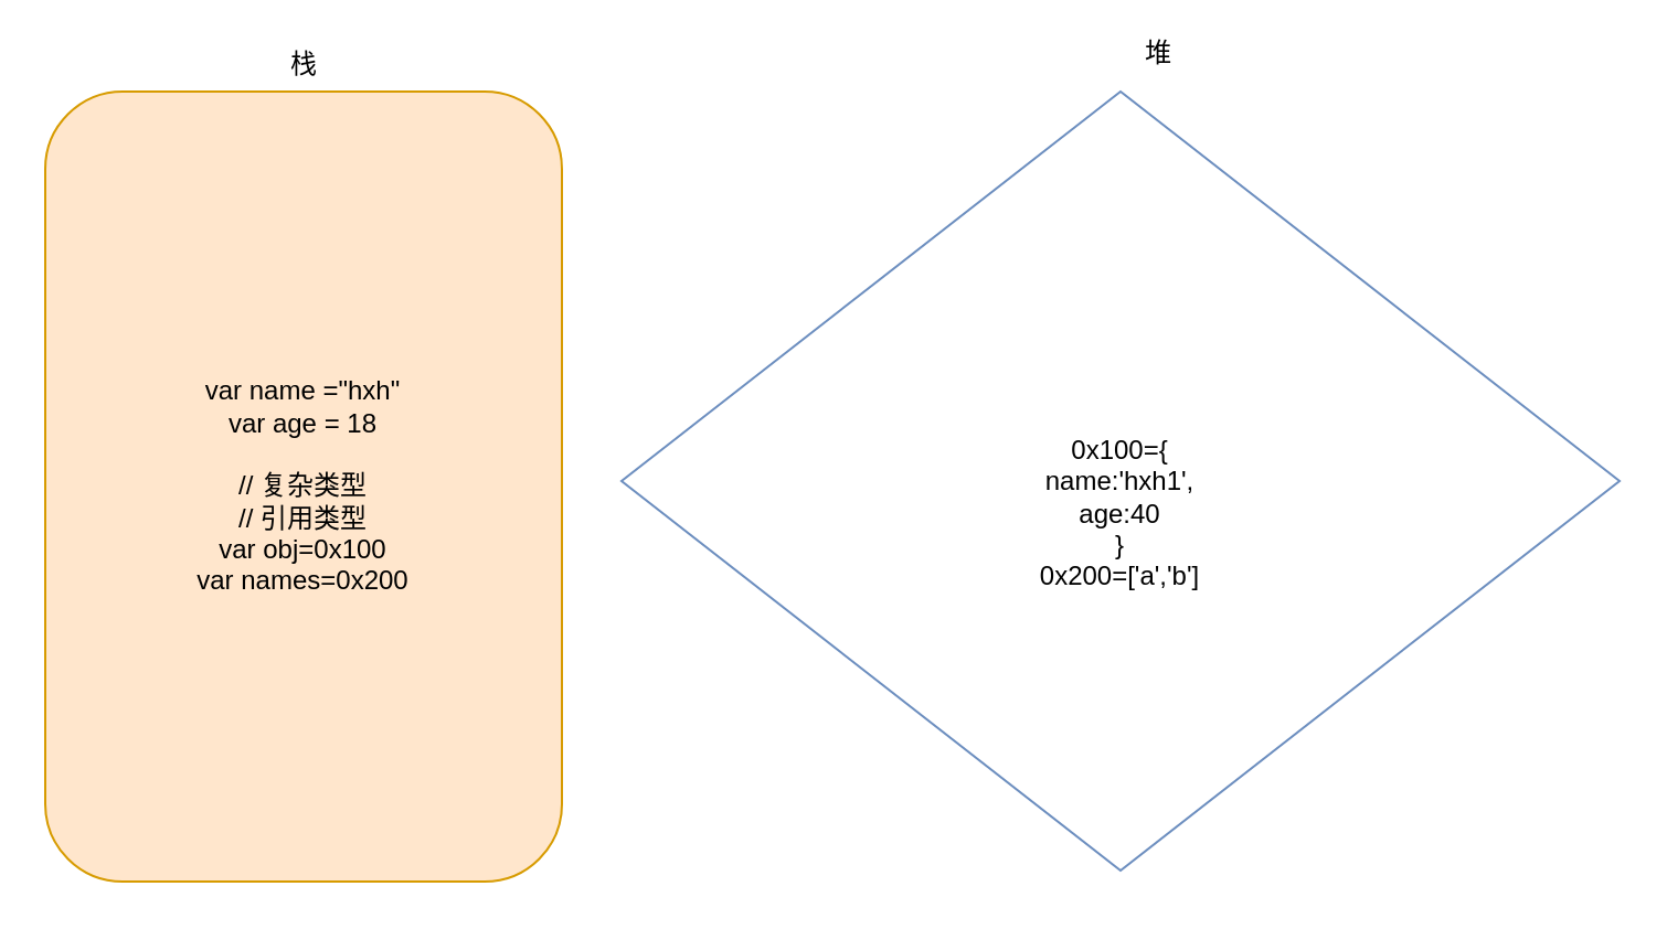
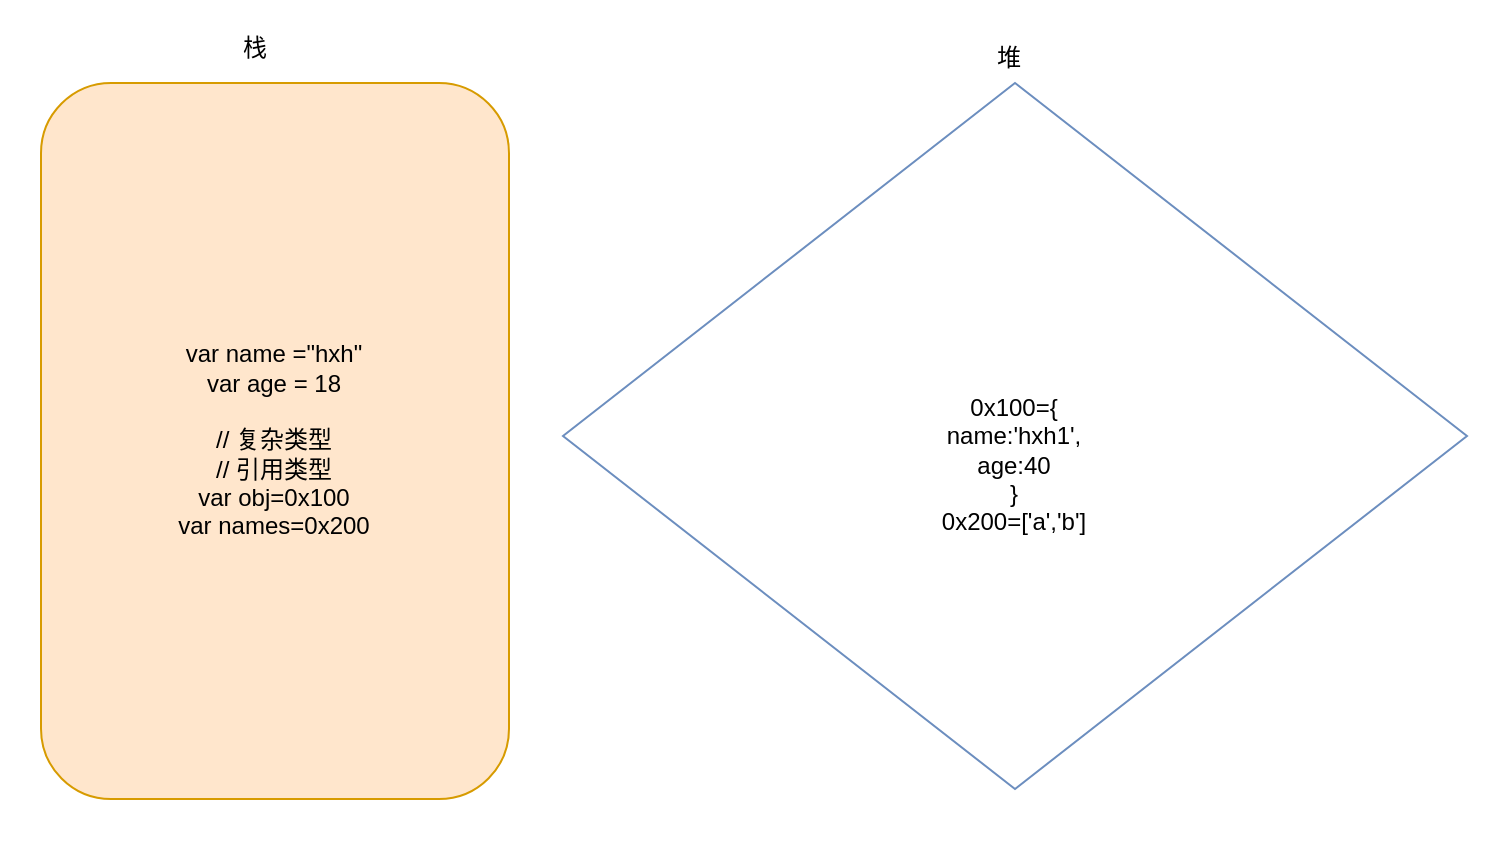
  <mxCell id="0" />
  <mxCell id="1" parent="0" />
  <mxCell id="2" value="var name =&quot;hxh&quot;&lt;br&gt;var age = 18&lt;br&gt;&lt;br&gt;// 复杂类型&lt;br&gt;// 引用类型&lt;br&gt;var obj=0x100&lt;br&gt;var names=0x200" style="rounded=1;whiteSpace=wrap;html=1;fillColor=#ffe6cc;strokeColor=#d79b00;" vertex="1" parent="1"><mxGeometry x="20" y="41" width="234" height="358" as="geometry" /></mxCell>
  <mxCell id="3" value="&lt;span style=&quot;background-color: rgb(255 , 255 , 255)&quot;&gt;&lt;br&gt;&lt;span style=&quot;color: rgb(0 , 0 , 0) ; font-family: &amp;#34;helvetica&amp;#34; ; font-size: 12px ; font-style: normal ; font-weight: 400 ; letter-spacing: normal ; text-align: center ; text-indent: 0px ; text-transform: none ; word-spacing: 0px ; display: inline ; float: none&quot;&gt;&lt;br style=&quot;font-family: &amp;#34;helvetica&amp;#34;&quot;&gt;0x100={&lt;br&gt;name:'hxh1',&lt;br&gt;age:40&lt;br&gt;}&lt;br&gt;&lt;/span&gt;0x200=['a','b']&lt;/span&gt;" style="rhombus;whiteSpace=wrap;html=1;strokeColor=#6c8ebf;" vertex="1" parent="1"><mxGeometry x="281" y="41" width="452" height="353" as="geometry" /></mxCell>
- <mxCell id="4" value="堆" style="text;html=1;align=center;verticalAlign=middle;resizable=0;points=[];autosize=1;strokeColor=none;" vertex="1" parent="1"><mxGeometry x="513" y="15" width="22" height="17" as="geometry" /></mxCell>
- <mxCell id="5" value="栈" style="text;html=1;align=center;verticalAlign=middle;resizable=0;points=[];autosize=1;strokeColor=none;" vertex="1" parent="1"><mxGeometry x="126" y="20" width="22" height="17" as="geometry" /></mxCell>
+ <mxCell id="4" value="堆" style="text;html=1;align=center;verticalAlign=middle;resizable=0;points=[];autosize=1;strokeColor=none;" vertex="1" parent="1"><mxGeometry x="493" y="20" width="22" height="17" as="geometry" /></mxCell>
+ <mxCell id="5" value="栈" style="text;html=1;align=center;verticalAlign=middle;resizable=0;points=[];autosize=1;strokeColor=none;" vertex="1" parent="1"><mxGeometry x="116" y="15" width="22" height="17" as="geometry" /></mxCell>
